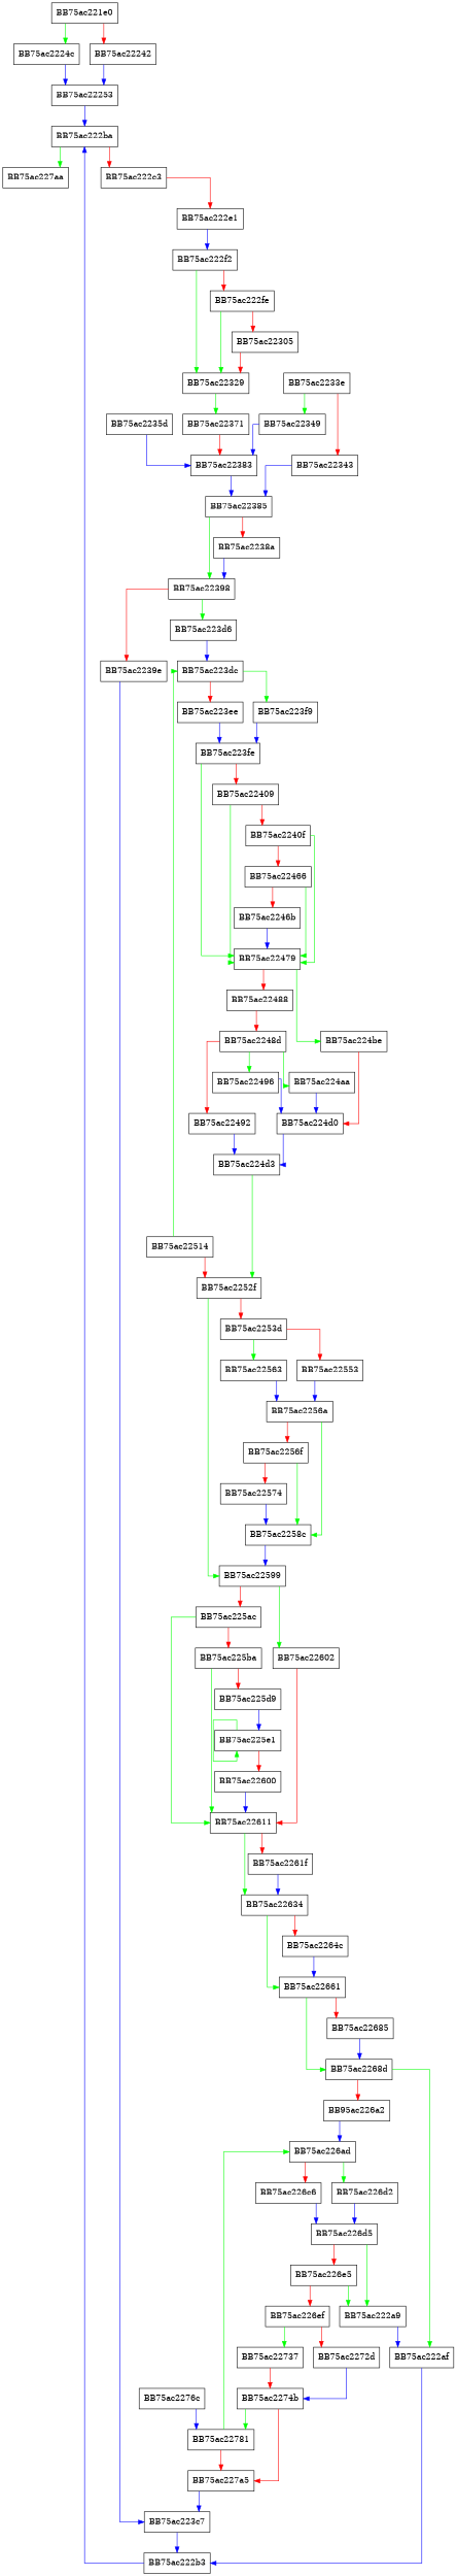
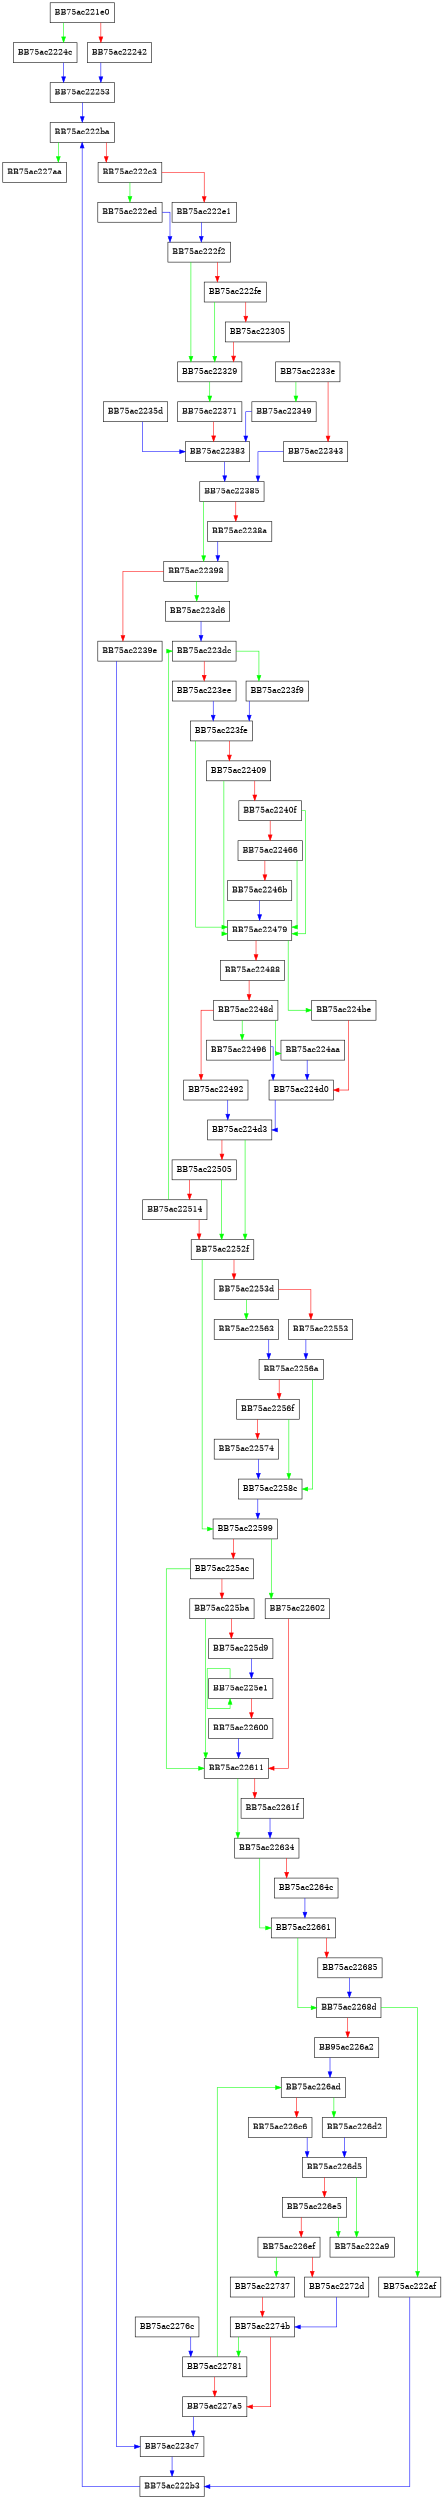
  digraph {
    splines=ortho
    node [shape=box]
    edge [color=red]
    BB75ac221e0
    BB75ac2224c
    BB75ac22242
    BB75ac22253
    BB75ac222ba
    BB75ac227aa
    BB75ac222c3
+   BB75ac222ed
    BB75ac222e1
    BB75ac222a9
    BB75ac222af
    BB75ac222b3
    BB75ac222f2
    BB75ac22329
    BB75ac222fe
    BB75ac22371
    BB75ac22305
    BB75ac22383
    BB75ac22385
    BB75ac2235d
    BB75ac2233e
    BB75ac22349
    BB75ac22343
    BB75ac22398
    BB75ac2238a
    BB75ac223d6
    BB75ac2239e
    BB75ac223dc
    BB75ac223c7
    BB75ac223f9
    BB75ac223ee
    BB75ac223fe
    BB75ac22479
    BB75ac22409
    BB75ac224be
    BB75ac22488
    BB75ac2240f
    BB75ac224d0
    BB75ac2248d
    BB75ac22466
    BB75ac2246b
    BB75ac224d3
    BB75ac224aa
    BB75ac22496
    BB75ac22492
    BB75ac2252f
+   BB75ac22505
    BB75ac22599
    BB75ac2253d
    BB75ac22514
    BB75ac22602
    BB75ac225ac
    BB75ac22563
    BB75ac22553
    BB75ac22611
    BB75ac225ba
    BB75ac2256a
    BB75ac2258c
    BB75ac2256f
    BB75ac22574
    BB75ac22634
    BB75ac2261f
    BB75ac225d9
    BB75ac22661
    BB75ac2264c
    BB75ac225e1
    BB75ac22600
    BB75ac2268d
    BB75ac22685
    n70 [label=BB95ac226a2]
    BB75ac226ad
    BB75ac226d2
    BB75ac226c6
    BB75ac226d5
    BB75ac226e5
    BB75ac226ef
    BB75ac22737
    BB75ac2272d
    BB75ac2274b
    BB75ac22781
    BB75ac227a5
    BB75ac2276c
    BB75ac221e0 -> BB75ac2224c [color=green]
    BB75ac221e0 -> BB75ac22242
    BB75ac2224c -> BB75ac22253 [color=blue]
    BB75ac22242 -> BB75ac22253 [color=blue]
    BB75ac22253 -> BB75ac222ba [color=blue]
    BB75ac222ba -> BB75ac227aa [color=green]
    BB75ac222ba -> BB75ac222c3
+   BB75ac222c3 -> BB75ac222ed [color=green]
    BB75ac222c3 -> BB75ac222e1
+   BB75ac222ed -> BB75ac222f2 [color=blue]
    BB75ac222e1 -> BB75ac222f2 [color=blue]
-   BB75ac222a9 -> BB75ac222af [color=blue]
    BB75ac222af -> BB75ac222b3 [color=blue]
    BB75ac222b3 -> BB75ac222ba [color=blue]
    BB75ac222f2 -> BB75ac22329 [color=green]
    BB75ac222f2 -> BB75ac222fe
    BB75ac22329 -> BB75ac22371 [color=green]
    BB75ac222fe -> BB75ac22329 [color=green]
    BB75ac222fe -> BB75ac22305
    BB75ac22371 -> BB75ac22383
    BB75ac22305 -> BB75ac22329
    BB75ac22383 -> BB75ac22385 [color=blue]
    BB75ac22385 -> BB75ac22398 [color=green]
    BB75ac22385 -> BB75ac2238a
    BB75ac2235d -> BB75ac22383 [color=blue]
    BB75ac2233e -> BB75ac22349 [color=green]
    BB75ac2233e -> BB75ac22343
    BB75ac22349 -> BB75ac22383 [color=blue]
    BB75ac22343 -> BB75ac22385 [color=blue]
    BB75ac22398 -> BB75ac223d6 [color=green]
    BB75ac22398 -> BB75ac2239e
    BB75ac2238a -> BB75ac22398 [color=blue]
    BB75ac223d6 -> BB75ac223dc [color=blue]
    BB75ac2239e -> BB75ac223c7 [color=blue]
    BB75ac223dc -> BB75ac223f9 [color=green]
    BB75ac223dc -> BB75ac223ee
    BB75ac223c7 -> BB75ac222b3 [color=blue]
    BB75ac223f9 -> BB75ac223fe [color=blue]
    BB75ac223ee -> BB75ac223fe [color=blue]
    BB75ac223fe -> BB75ac22479 [color=green]
    BB75ac223fe -> BB75ac22409
    BB75ac22479 -> BB75ac224be [color=green]
    BB75ac22479 -> BB75ac22488
    BB75ac22409 -> BB75ac22479 [color=green]
    BB75ac22409 -> BB75ac2240f
    BB75ac224be -> BB75ac224d0
    BB75ac22488 -> BB75ac2248d
    BB75ac2240f -> BB75ac22479 [color=green]
    BB75ac2240f -> BB75ac22466
    BB75ac224d0 -> BB75ac224d3 [color=blue]
    BB75ac2248d -> BB75ac224aa [color=green]
    BB75ac2248d -> BB75ac22496 [color=green]
    BB75ac2248d -> BB75ac22492
    BB75ac22466 -> BB75ac22479 [color=green]
    BB75ac22466 -> BB75ac2246b
    BB75ac2246b -> BB75ac22479 [color=blue]
    BB75ac224d3 -> BB75ac2252f [color=green]
+   BB75ac224d3 -> BB75ac22505
    BB75ac224aa -> BB75ac224d0 [color=blue]
    BB75ac22496 -> BB75ac224d0 [color=blue]
    BB75ac22492 -> BB75ac224d3 [color=blue]
    BB75ac2252f -> BB75ac22599 [color=green]
    BB75ac2252f -> BB75ac2253d
+   BB75ac22505 -> BB75ac2252f [color=green]
+   BB75ac22505 -> BB75ac22514
    BB75ac22599 -> BB75ac22602 [color=green]
    BB75ac22599 -> BB75ac225ac
    BB75ac2253d -> BB75ac22563 [color=green]
    BB75ac2253d -> BB75ac22553
    BB75ac22514 -> BB75ac223dc [color=green]
    BB75ac22514 -> BB75ac2252f
    BB75ac22602 -> BB75ac22611
    BB75ac225ac -> BB75ac22611 [color=green]
    BB75ac225ac -> BB75ac225ba
    BB75ac22563 -> BB75ac2256a [color=blue]
    BB75ac22553 -> BB75ac2256a [color=blue]
    BB75ac22611 -> BB75ac22634 [color=green]
    BB75ac22611 -> BB75ac2261f
    BB75ac225ba -> BB75ac22611 [color=green]
    BB75ac225ba -> BB75ac225d9
    BB75ac2256a -> BB75ac2258c [color=green]
    BB75ac2256a -> BB75ac2256f
    BB75ac2258c -> BB75ac22599 [color=blue]
    BB75ac2256f -> BB75ac2258c [color=green]
    BB75ac2256f -> BB75ac22574
    BB75ac22574 -> BB75ac2258c [color=blue]
    BB75ac22634 -> BB75ac22661 [color=green]
    BB75ac22634 -> BB75ac2264c
    BB75ac2261f -> BB75ac22634 [color=blue]
    BB75ac225d9 -> BB75ac225e1 [color=blue]
    BB75ac22661 -> BB75ac2268d [color=green]
    BB75ac22661 -> BB75ac22685
    BB75ac2264c -> BB75ac22661 [color=blue]
    BB75ac225e1 -> BB75ac225e1 [color=green]
    BB75ac225e1 -> BB75ac22600
    BB75ac22600 -> BB75ac22611 [color=blue]
    BB75ac2268d -> BB75ac222af [color=green]
    BB75ac2268d -> n70
    BB75ac22685 -> BB75ac2268d [color=blue]
    n70 -> BB75ac226ad [color=blue]
    BB75ac226ad -> BB75ac226d2 [color=green]
    BB75ac226ad -> BB75ac226c6
    BB75ac226d2 -> BB75ac226d5 [color=blue]
    BB75ac226c6 -> BB75ac226d5 [color=blue]
    BB75ac226d5 -> BB75ac222a9 [color=green]
    BB75ac226d5 -> BB75ac226e5
    BB75ac226e5 -> BB75ac222a9 [color=green]
    BB75ac226e5 -> BB75ac226ef
    BB75ac226ef -> BB75ac22737 [color=green]
    BB75ac226ef -> BB75ac2272d
    BB75ac22737 -> BB75ac2274b
    BB75ac2272d -> BB75ac2274b [color=blue]
    BB75ac2274b -> BB75ac22781 [color=green]
    BB75ac2274b -> BB75ac227a5
    BB75ac22781 -> BB75ac226ad [color=green]
    BB75ac22781 -> BB75ac227a5
    BB75ac227a5 -> BB75ac223c7 [color=blue]
    BB75ac2276c -> BB75ac22781 [color=blue]
  }
